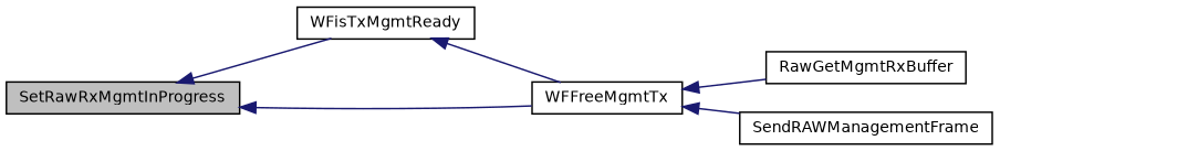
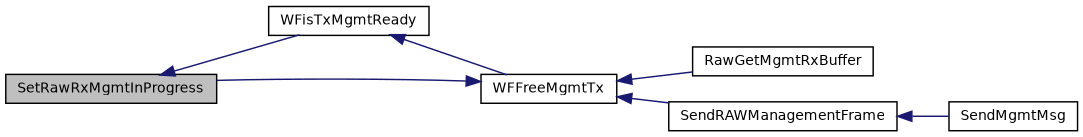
  digraph {
    fontname="DejaVu Sans"
    rankdir=LR
    node [color=black fillcolor=white fontname="DejaVu Sans" fontsize=10 shape=record style=filled]
    edge [color=midnightblue dir=back fontname="DejaVu Sans" fontsize=10 labelfontname=Helvetica labelfontsize=10 style=solid]
    n1 [fillcolor=grey75 fontcolor=black height=0.2 label=SetRawRxMgmtInProgress width=0.4]
    n2 [height=0.2 label=WFisTxMgmtReady width=0.4]
    n3 [height=0.2 label=WFFreeMgmtTx width=0.4]
    n4 [height=0.2 label=RawGetMgmtRxBuffer width=0.4]
    n5 [height=0.2 label=SendRAWManagementFrame width=0.4]
+   n6 [height=0.2 label=SendMgmtMsg width=0.4]
    n1 -> n2
-   n1 -> n3
+   n3 -> n1
    n2 -> n3
    n3 -> n4
    n3 -> n5
+   n5 -> n6
  }
